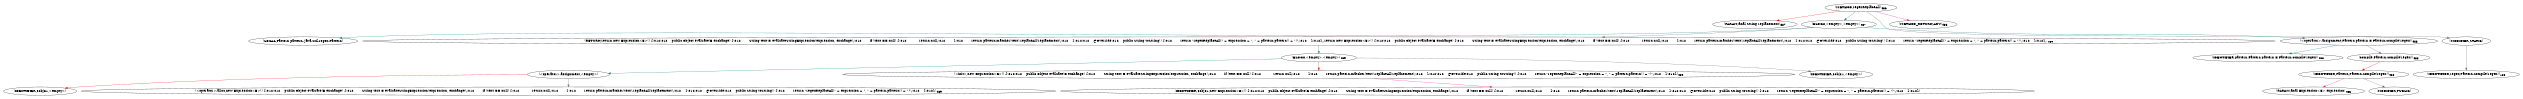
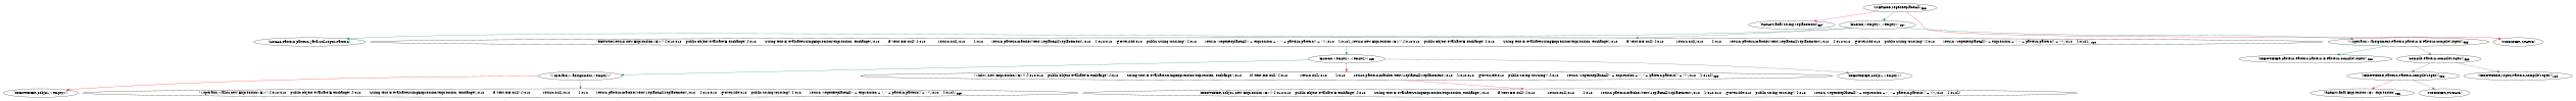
  digraph {
    edge [color=gray40]
    n1 [label=<(METHOD,regexReplaceAll)<SUB>486</SUB>>]
    n2 [label=<(PARAM,final String replacement)<SUB>887</SUB>>]
    n3 [label=<(BLOCK,&lt;empty&gt;,&lt;empty&gt;)<SUB>487</SUB>>]
    n4 [label=<(MODIFIER,STATIC)>]
-   n5 [label=<(METHOD_RETURN,ANY)<SUB>486</SUB>>]
    n6 [label=<(PARAM,final Expression&lt;E&gt; expression)<SUB>486</SUB>>]
    n7 [label=<(LOCAL,Pattern pattern: java.util.regex.Pattern)>]
    n8 [label=<(&lt;operator&gt;.assignment,Pattern pattern = Pattern.compile(regex))<SUB>488</SUB>>]
    n9 [label=<(RETURN,return new Expression&lt;E&gt;() {\012\012    public Object evaluate(E exchange) {\012        String text = evaluateStringExpression(expression, exchange);\012        if (text == null) {\012            return null;\012        }\012        return pattern.matcher(text).replaceAll(replacement);\012    }\012\012    @Override\012    public String toString() {\012        return &quot;regexReplaceAll(&quot; + expression + &quot;, &quot; + pattern.pattern() + &quot;)&quot;;\012    }\012};,return new Expression&lt;E&gt;() {\012\012    public Object evaluate(E exchange) {\012        String text = evaluateStringExpression(expression, exchange);\012        if (text == null) {\012            return null;\012        }\012        return pattern.matcher(text).replaceAll(replacement);\012    }\012\012    @Override\012    public String toString() {\012        return &quot;regexReplaceAll(&quot; + expression + &quot;, &quot; + pattern.pattern() + &quot;)&quot;;\012    }\012};)<SUB>489</SUB>>]
    n10 [label=<(MODIFIER,PUBLIC)>]
    n11 [label=<(IDENTIFIER,pattern,Pattern pattern = Pattern.compile(regex))<SUB>488</SUB>>]
    n12 [label=<(compile,Pattern.compile(regex))<SUB>488</SUB>>]
    n13 [label=<(BLOCK,&lt;empty&gt;,&lt;empty&gt;)<SUB>489</SUB>>]
    n14 [label=<(IDENTIFIER,Pattern,Pattern.compile(regex))<SUB>488</SUB>>]
    n15 [label=<(IDENTIFIER,regex,Pattern.compile(regex))<SUB>188</SUB>>]
    n16 [label=<(&lt;operator&gt;.assignment,&lt;empty&gt;)>]
    n17 [label=<(&lt;init&gt;,new Expression&lt;E&gt;() {\012\012    public Object evaluate(E exchange) {\012        String text = evaluateStringExpression(expression, exchange);\012        if (text == null) {\012            return null;\012        }\012        return pattern.matcher(text).replaceAll(replacement);\012    }\012\012    @Override\012    public String toString() {\012        return &quot;regexReplaceAll(&quot; + expression + &quot;, &quot; + pattern.pattern() + &quot;)&quot;;\012    }\012})<SUB>489</SUB>>]
    n18 [label=<(IDENTIFIER,$obj31,&lt;empty&gt;)>]
    n19 [label=<(IDENTIFIER,$obj31,&lt;empty&gt;)>]
    n20 [label=<(&lt;operator&gt;.alloc,new Expression&lt;E&gt;() {\012\012    public Object evaluate(E exchange) {\012        String text = evaluateStringExpression(expression, exchange);\012        if (text == null) {\012            return null;\012        }\012        return pattern.matcher(text).replaceAll(replacement);\012    }\012\012    @Override\012    public String toString() {\012        return &quot;regexReplaceAll(&quot; + expression + &quot;, &quot; + pattern.pattern() + &quot;)&quot;;\012    }\012})<SUB>489</SUB>>]
    n21 [label=<(IDENTIFIER,$obj31,new Expression&lt;E&gt;() {\012\012    public Object evaluate(E exchange) {\012        String text = evaluateStringExpression(expression, exchange);\012        if (text == null) {\012            return null;\012        }\012        return pattern.matcher(text).replaceAll(replacement);\012    }\012\012    @Override\012    public String toString() {\012        return &quot;regexReplaceAll(&quot; + expression + &quot;, &quot; + pattern.pattern() + &quot;)&quot;;\012    }\012})>]
-   n1 -> n2 [color=red]
+   n1 -> n2 [color=deeppink]
    n1 -> n3 [color=teal]
-   n1 -> n4
-   n1 -> n5 [color=deeppink]
+   n1 -> n4 [color=red]
    n3 -> n7 [color=teal]
    n3 -> n8 [color=teal]
    n3 -> n9
    n8 -> n11 [color=teal]
    n8 -> n12
    n9 -> n13 [color=teal]
-   n12 -> n14 [color=red]
-   n4 -> n15
+   n12 -> n14
+   n12 -> n15
    n13 -> n16 [color=teal]
    n13 -> n17 [color=red]
    n13 -> n18
    n14 -> n6 [color=deeppink]
    n14 -> n10
    n16 -> n19 [color=red]
    n16 -> n20
    n17 -> n21 [color=deeppink]
  }
